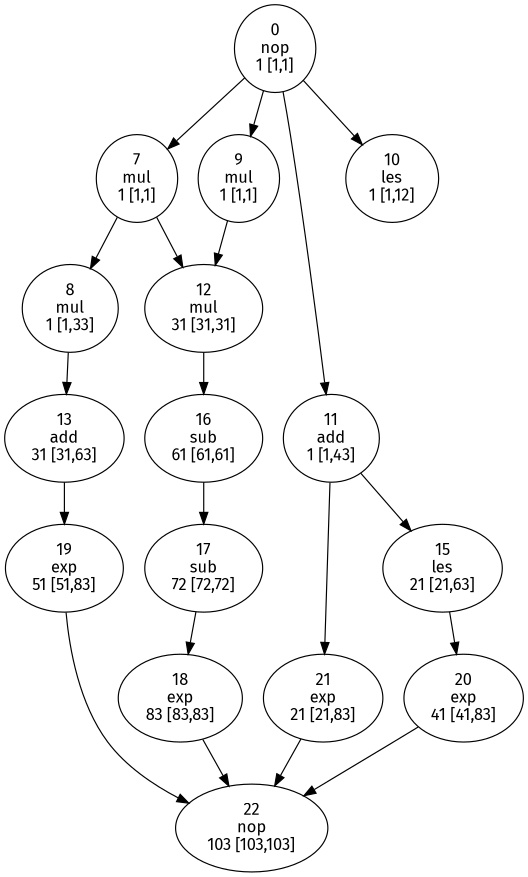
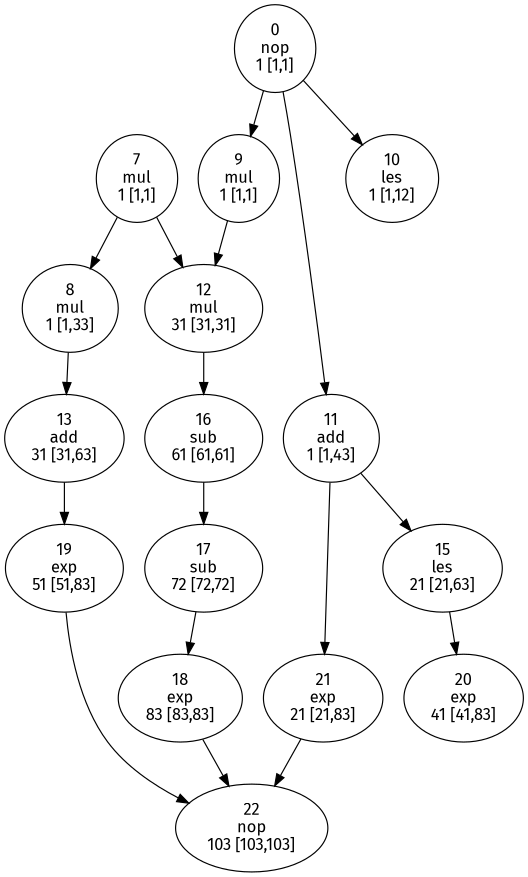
  strict digraph {
    fontname="Fira Sans"
    node [area=2 delay=20 fontcolor=black fontname="Fira Sans" mobility=0 style=empty time_step=1 tl=83 ts=1]
    edge [fontname="Fira Sans"]
    n1 [label="20\nexp\n41 [41,83]" mobility=42 time_step=41 ts=41]
    n2 [area=0 delay=0 label="22\nnop\n103 [103,103]" time_step=103 tl=103 ts=103]
    n3 [label="21\nexp\n21 [21,83]" mobility=62 time_step=21 ts=21]
    n4 [area=0 delay=0 label="0\nnop\n1 [1,1]" tl=1]
    n5 [area=17 delay=30 label="7\nmul\n1 [1,1]" tl=1]
    n6 [area=17 delay=30 label="9\nmul\n1 [1,1]" tl=1]
    n7 [label="11\nadd\n1 [1,43]" mobility=42 tl=43]
    n8 [area=17 delay=30 label="10\nles\n1 [1,12]" mobility=11 tl=12]
    n9 [area=17 delay=30 label="8\nmul\n1 [1,33]" mobility=32 tl=33]
    n10 [area=17 delay=30 label="12\nmul\n31 [31,31]" time_step=31 tl=31 ts=31]
    n11 [label="13\nadd\n31 [31,63]" mobility=32 time_step=31 tl=63 ts=31]
    n12 [area=1 label="15\nles\n21 [21,63]" mobility=42 time_step=21 tl=63 ts=21]
    n13 [delay=11 label="16\nsub\n61 [61,61]" time_step=61 tl=61 ts=61]
    n14 [label="19\nexp\n51 [51,83]" mobility=32 time_step=51 ts=51]
    n15 [delay=11 label="17\nsub\n72 [72,72]" time_step=72 tl=72 ts=72]
    n16 [label="18\nexp\n83 [83,83]" time_step=83 ts=83]
-   n1 -> n2
    n3 -> n2
-   n4 -> n5
    n4 -> n6
    n4 -> n7
    n4 -> n8
    n5 -> n9
    n5 -> n10
    n6 -> n10
    n7 -> n3
    n7 -> n12
    n9 -> n11
    n10 -> n13
    n11 -> n14
    n12 -> n1
    n13 -> n15
    n14 -> n2
    n15 -> n16
    n16 -> n2
  }
